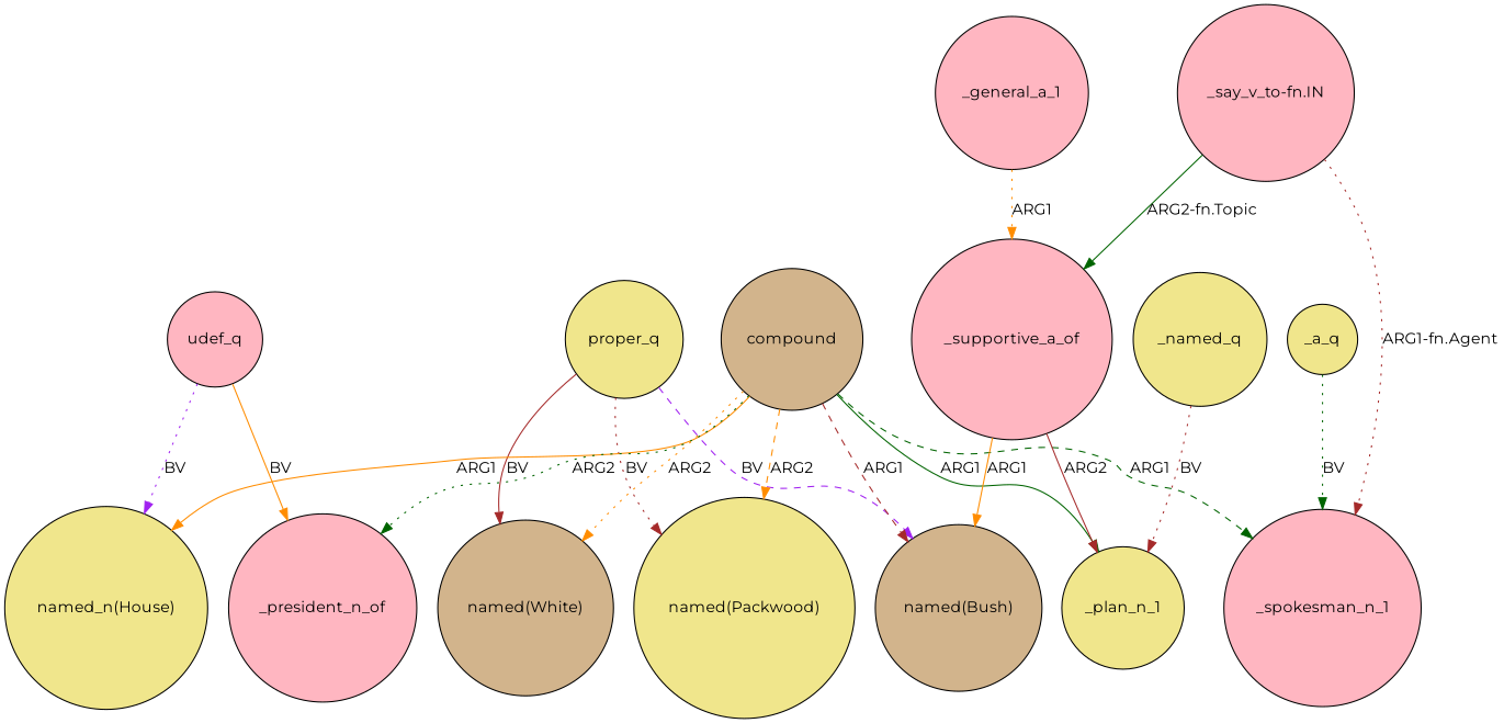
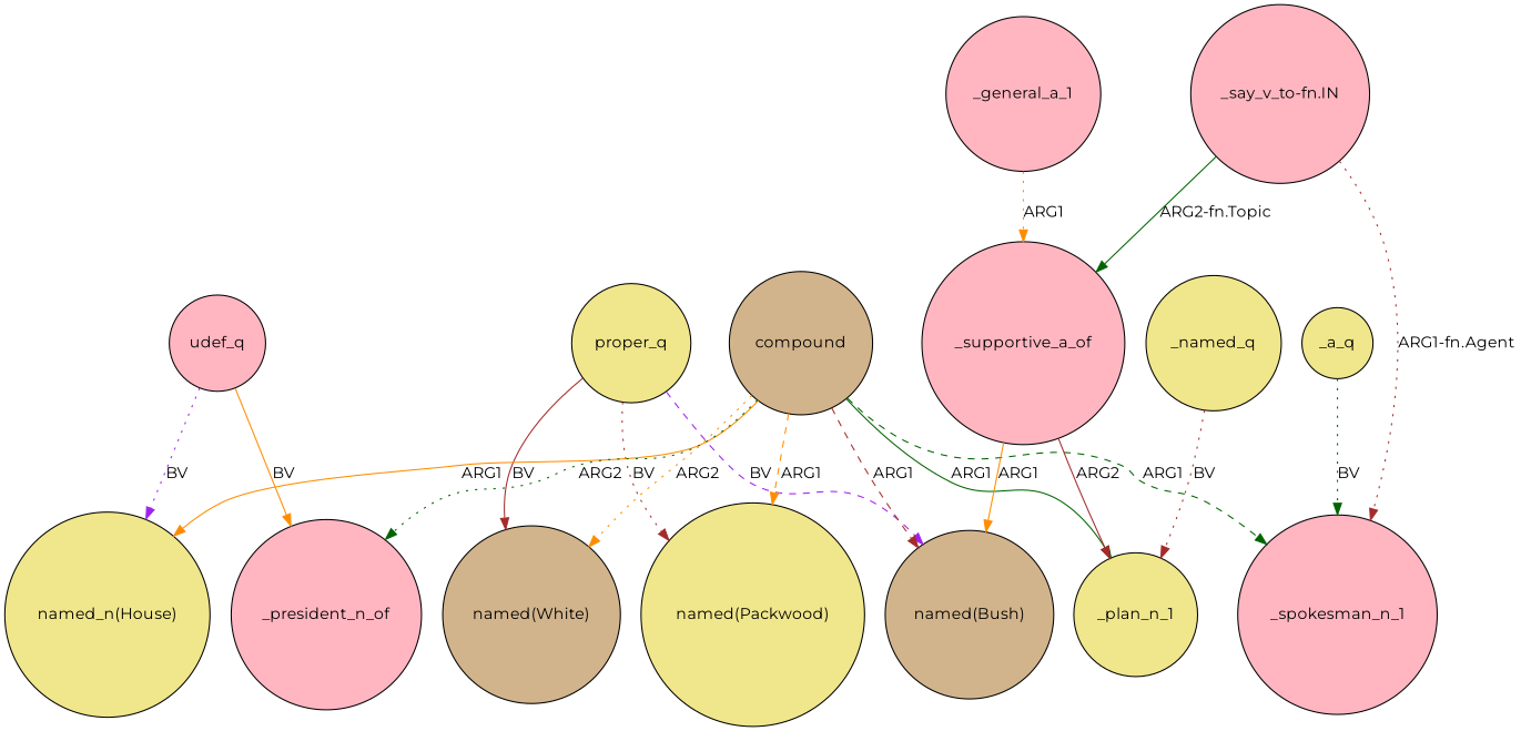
  digraph {
    fontname=Montserrat
    node [fillcolor=khaki fontname=Montserrat shape=circle style=filled]
    edge [color=darkorange fontname=Montserrat style=dotted]
    "named_n(House)"
    udef_q [fillcolor=lightpink]
    _president_n_of [fillcolor=lightpink]
    proper_q
    "named(Packwood)"
    "named(White)" [fillcolor=tan]
    "named(Bush)" [fillcolor=tan]
    compound [fillcolor=tan]
    _plan_n_1
    _spokesman_n_1 [fillcolor=lightpink]
    n11 [label=_named_q]
    "_say_v_to-fn.IN" [fillcolor=lightpink]
    _supportive_a_of [fillcolor=lightpink]
    _a_q
    _general_a_1 [fillcolor=lightpink]
    udef_q -> "named_n(House)" [color=purple label=BV]
    udef_q -> _president_n_of [label=BV style=solid]
    proper_q -> "named(Packwood)" [color=brown label=BV]
    proper_q -> "named(White)" [color=brown label=BV style=solid]
    proper_q -> "named(Bush)" [color=purple label=BV style=dashed]
    compound -> "named_n(House)" [label=ARG1 style=solid]
    compound -> _president_n_of [color=darkgreen label=ARG2]
-   compound -> "named(Packwood)" [label=ARG2 style=dashed]
+   compound -> "named(Packwood)" [label=ARG1 style=dashed]
    compound -> "named(White)" [label=ARG2]
    compound -> "named(Bush)" [color=brown label=ARG1 style=dashed]
    compound -> _plan_n_1 [color=darkgreen label=ARG1 style=solid]
    compound -> _spokesman_n_1 [color=darkgreen label=ARG1 style=dashed]
    n11 -> _plan_n_1 [color=brown label=BV]
    "_say_v_to-fn.IN" -> _spokesman_n_1 [color=brown label="ARG1-fn.Agent"]
    "_say_v_to-fn.IN" -> _supportive_a_of [color=darkgreen label="ARG2-fn.Topic" style=solid]
    _supportive_a_of -> "named(Bush)" [label=ARG1 style=solid]
    _supportive_a_of -> _plan_n_1 [color=brown label=ARG2 style=solid]
    _a_q -> _spokesman_n_1 [color=darkgreen label=BV]
    _general_a_1 -> _supportive_a_of [label=ARG1]
  }
